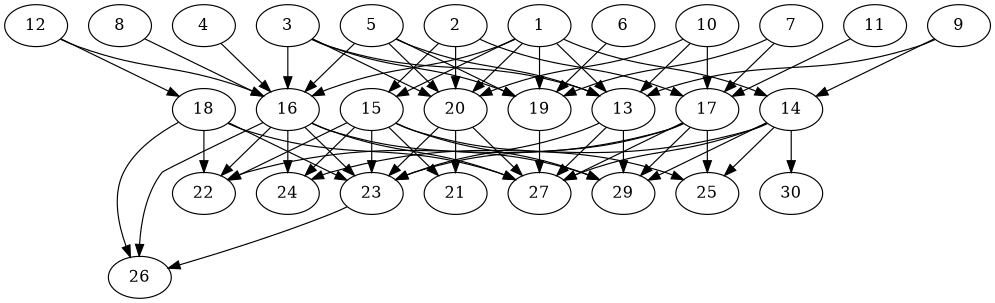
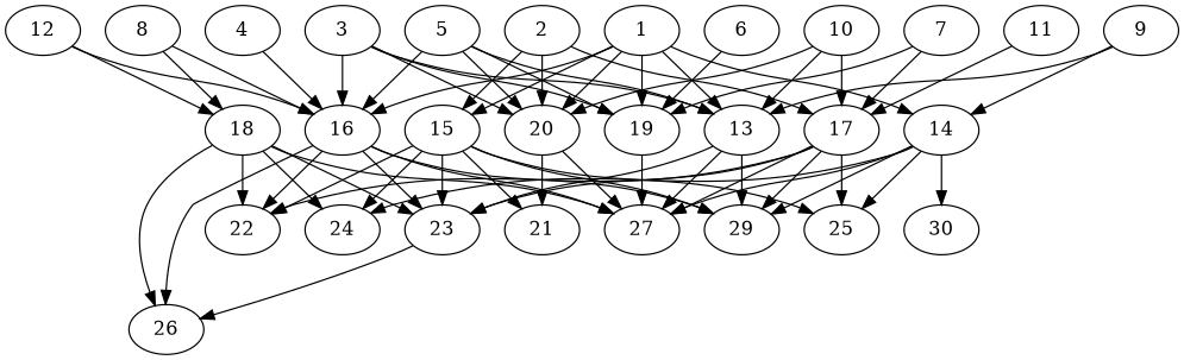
  digraph {
    node [alpha=0.18]
    1 [expect_size=12826624]
    13 [alpha=0.10 expect_size=50904064]
    14 [alpha=0.04 expect_size=44041216]
    15 [alpha=0.01 expect_size=38851584]
    16 [alpha=0.14 expect_size=50313216]
    19 [alpha=0.16 expect_size=9776128]
    20 [alpha=0.08 expect_size=45169664]
    23 [alpha=0.14 expect_size=46537728]
    27 [alpha=0.03 expect_size=22366208]
    29 [alpha=0.02 expect_size=36290560]
    24 [alpha=0.05 expect_size=23370752]
    25 [alpha=0.02 expect_size=32843776]
    30 [alpha=0.03 expect_size=26992640]
    21 [alpha=0.04 expect_size=48333824]
    22 [alpha=0.11 expect_size=48555008]
    26 [alpha=0.06 expect_size=36062208]
    2 [alpha=0.04 expect_size=33722368]
    17 [alpha=0.07 expect_size=20408320]
    3 [alpha=0.17 expect_size=42634240]
    4 [expect_size=22435840]
    5 [alpha=0.05 expect_size=19524608]
    6 [alpha=0.07 expect_size=22185984]
    7 [alpha=0.16 expect_size=37909504]
    8 [alpha=0.19 expect_size=49744896]
    18 [expect_size=11212800]
    9 [alpha=0.15 expect_size=18615296]
    10 [alpha=0.01 expect_size=48179200]
    11 [alpha=0.00 expect_size=46721024]
    12 [alpha=0.19 expect_size=41041920]
    1 -> 13
    1 -> 14
    1 -> 15
    1 -> 16
    1 -> 19
    1 -> 20
    13 -> 23
    13 -> 27
    13 -> 29
    14 -> 27
    14 -> 29
    14 -> 24
    14 -> 25
    14 -> 30
    15 -> 23
    15 -> 29
    15 -> 24
    15 -> 25
    15 -> 21
    15 -> 22
    16 -> 23
    16 -> 27
    16 -> 29
    16 -> 22
    16 -> 26
    19 -> 27
-   20 -> 23
    20 -> 27
    20 -> 21
    23 -> 26
    2 -> 15
    2 -> 20
    2 -> 17
    17 -> 23
    17 -> 27
    17 -> 29
    17 -> 25
    17 -> 22
    3 -> 13
    3 -> 16
    3 -> 19
    3 -> 20
    4 -> 16
    5 -> 13
    5 -> 16
    5 -> 19
    5 -> 20
    6 -> 19
    7 -> 19
    7 -> 17
    8 -> 16
+   8 -> 18
    18 -> 23
    18 -> 27
-   16 -> 24
+   18 -> 24
    18 -> 22
    18 -> 26
    9 -> 13
    9 -> 14
    10 -> 13
    10 -> 20
    10 -> 17
    11 -> 17
    12 -> 16
    12 -> 18
  }
